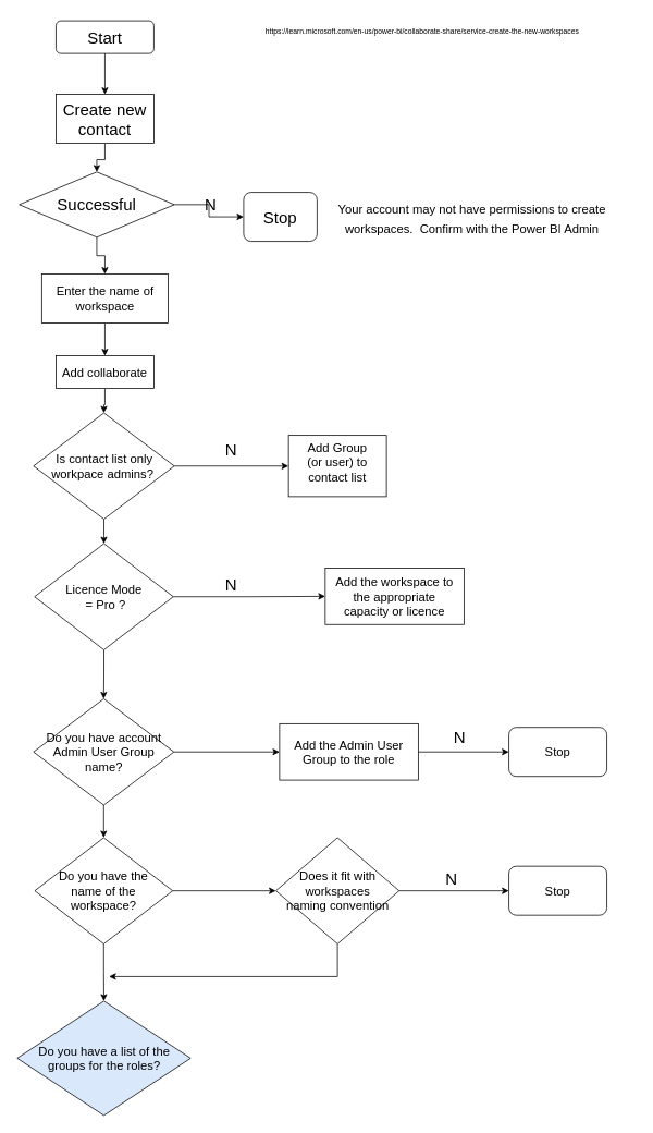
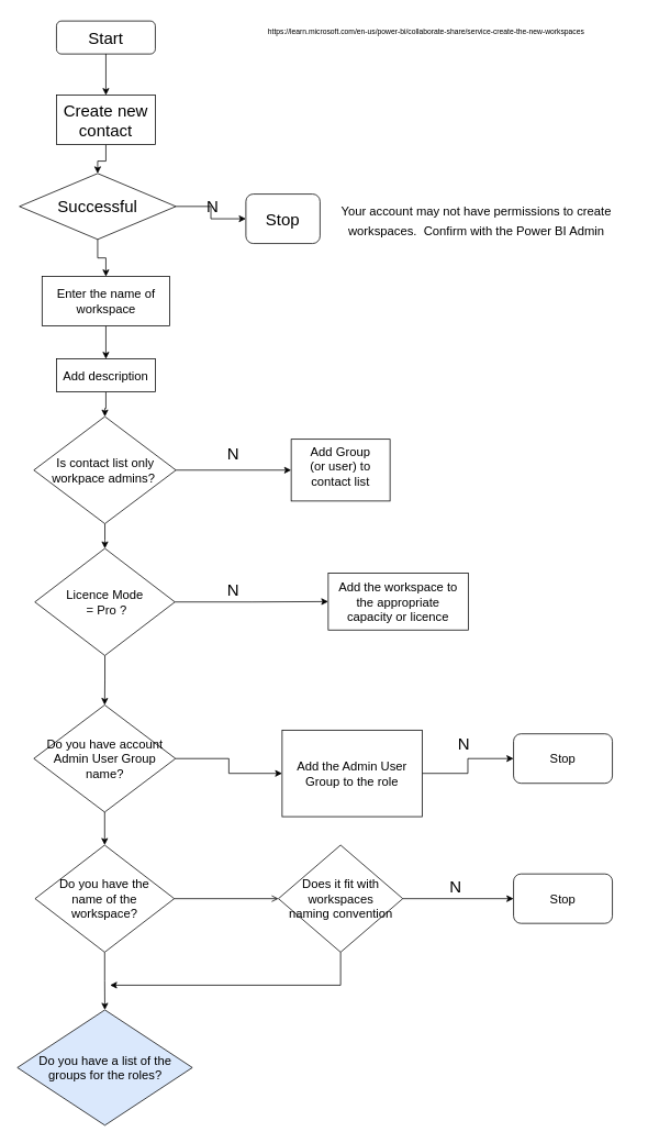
  <mxCell id="0" />
  <mxCell id="1" parent="0" />
  <mxCell id="2" value="&lt;font style=&quot;font-size: 20px;&quot;&gt;Start&lt;/font&gt;" style="rounded=1;whiteSpace=wrap;html=1;" parent="1" vertex="1"><mxGeometry x="68" y="25" width="120" height="40" as="geometry" /></mxCell>
  <mxCell id="3" value="" style="edgeStyle=orthogonalEdgeStyle;rounded=0;orthogonalLoop=1;jettySize=auto;html=1;fontSize=20;" parent="1" source="4" target="8" edge="1"><mxGeometry relative="1" as="geometry" /></mxCell>
  <mxCell id="4" value="Create new contact" style="rounded=0;whiteSpace=wrap;html=1;fontSize=20;" parent="1" vertex="1"><mxGeometry x="68" y="115" width="120" height="60" as="geometry" /></mxCell>
  <mxCell id="5" value="" style="endArrow=classic;html=1;rounded=0;fontSize=20;exitX=0.5;exitY=1;exitDx=0;exitDy=0;entryX=0.5;entryY=0;entryDx=0;entryDy=0;" parent="1" source="2" target="4" edge="1"><mxGeometry width="50" height="50" relative="1" as="geometry"><mxPoint x="428" y="455" as="sourcePoint" /><mxPoint x="478" y="405" as="targetPoint" /></mxGeometry></mxCell>
  <mxCell id="6" style="edgeStyle=orthogonalEdgeStyle;rounded=0;orthogonalLoop=1;jettySize=auto;html=1;entryX=0;entryY=0.5;entryDx=0;entryDy=0;fontSize=20;" parent="1" source="8" target="9" edge="1"><mxGeometry relative="1" as="geometry" /></mxCell>
  <mxCell id="7" value="" style="edgeStyle=orthogonalEdgeStyle;rounded=0;orthogonalLoop=1;jettySize=auto;html=1;fontSize=15;" parent="1" source="8" target="14" edge="1"><mxGeometry relative="1" as="geometry" /></mxCell>
  <mxCell id="8" value="Successful" style="rhombus;whiteSpace=wrap;html=1;fontSize=20;" parent="1" vertex="1"><mxGeometry x="23" y="210" width="190" height="80" as="geometry" /></mxCell>
  <mxCell id="9" value="Stop" style="rounded=1;whiteSpace=wrap;html=1;fontSize=20;" parent="1" vertex="1"><mxGeometry x="298" y="235" width="90" height="60" as="geometry" /></mxCell>
  <mxCell id="10" value="N" style="text;html=1;strokeColor=none;fillColor=none;align=center;verticalAlign=middle;whiteSpace=wrap;rounded=0;fontSize=20;" parent="1" vertex="1"><mxGeometry x="228" y="235" width="60" height="30" as="geometry" /></mxCell>
  <mxCell id="11" value="&lt;font style=&quot;font-size: 15px;&quot;&gt;Your account may not have permissions to create workspaces.&amp;nbsp; Confirm with the Power BI Admin&lt;/font&gt;" style="text;html=1;strokeColor=none;fillColor=none;align=center;verticalAlign=middle;whiteSpace=wrap;rounded=0;fontSize=20;" parent="1" vertex="1"><mxGeometry x="403" y="250" width="350" height="30" as="geometry" /></mxCell>
  <mxCell id="12" style="edgeStyle=orthogonalEdgeStyle;rounded=0;orthogonalLoop=1;jettySize=auto;html=1;exitX=0.5;exitY=1;exitDx=0;exitDy=0;fontSize=15;" parent="1" source="11" target="11" edge="1"><mxGeometry relative="1" as="geometry" /></mxCell>
  <mxCell id="13" value="" style="edgeStyle=orthogonalEdgeStyle;rounded=0;orthogonalLoop=1;jettySize=auto;html=1;fontSize=15;" parent="1" source="14" target="16" edge="1"><mxGeometry relative="1" as="geometry" /></mxCell>
  <mxCell id="14" value="Enter the name of workspace" style="whiteSpace=wrap;html=1;fontSize=15;" parent="1" vertex="1"><mxGeometry x="50.5" y="335" width="155" height="60" as="geometry" /></mxCell>
  <mxCell id="15" value="" style="edgeStyle=orthogonalEdgeStyle;rounded=0;orthogonalLoop=1;jettySize=auto;html=1;fontSize=15;" parent="1" source="16" target="19" edge="1"><mxGeometry relative="1" as="geometry" /></mxCell>
- <mxCell id="16" value="Add collaborate" style="whiteSpace=wrap;html=1;fontSize=15;" parent="1" vertex="1"><mxGeometry x="68" y="435" width="120" height="40" as="geometry" /></mxCell>
+ <mxCell id="16" value="Add description" style="whiteSpace=wrap;html=1;fontSize=15;" parent="1" vertex="1"><mxGeometry x="68" y="435" width="120" height="40" as="geometry" /></mxCell>
  <mxCell id="17" value="" style="edgeStyle=orthogonalEdgeStyle;rounded=0;orthogonalLoop=1;jettySize=auto;html=1;fontSize=15;" parent="1" source="19" target="20" edge="1"><mxGeometry relative="1" as="geometry" /></mxCell>
  <mxCell id="18" value="" style="edgeStyle=orthogonalEdgeStyle;rounded=0;orthogonalLoop=1;jettySize=auto;html=1;fontSize=9;" parent="1" source="19" target="25" edge="1"><mxGeometry relative="1" as="geometry"><mxPoint x="126.8" y="685" as="targetPoint" /></mxGeometry></mxCell>
  <mxCell id="19" value="Is contact list only workpace admins?&amp;nbsp;" style="rhombus;fontSize=15;horizontal=1;whiteSpace=wrap;html=1;spacingLeft=20;spacingRight=20;spacingBottom=10;spacingTop=10;" parent="1" vertex="1"><mxGeometry x="40.5" y="505" width="172.5" height="130" as="geometry" /></mxCell>
  <mxCell id="20" value="Add Group (or user) to contact list" style="whiteSpace=wrap;html=1;fontSize=15;spacingLeft=20;spacingRight=20;spacingBottom=10;" parent="1" vertex="1"><mxGeometry x="353" y="532.5" width="120" height="75" as="geometry" /></mxCell>
  <mxCell id="21" value="&lt;font style=&quot;font-size: 9px;&quot;&gt;https://learn.microsoft.com/en-us/power-bi/collaborate-share/service-create-the-new-workspaces&lt;/font&gt;" style="text;whiteSpace=wrap;html=1;fontSize=15;" parent="1" vertex="1"><mxGeometry x="323" y="20" width="455" height="35" as="geometry" /></mxCell>
  <mxCell id="22" value="N" style="text;html=1;strokeColor=none;fillColor=none;align=center;verticalAlign=middle;whiteSpace=wrap;rounded=0;fontSize=20;" parent="1" vertex="1"><mxGeometry x="253" y="535" width="60" height="30" as="geometry" /></mxCell>
  <mxCell id="23" value="" style="edgeStyle=orthogonalEdgeStyle;rounded=0;orthogonalLoop=1;jettySize=auto;html=1;fontSize=9;" parent="1" source="25" target="26" edge="1"><mxGeometry relative="1" as="geometry" /></mxCell>
  <mxCell id="24" style="edgeStyle=orthogonalEdgeStyle;rounded=0;orthogonalLoop=1;jettySize=auto;html=1;entryX=0.5;entryY=0;entryDx=0;entryDy=0;fontSize=15;" parent="1" source="25" target="30" edge="1"><mxGeometry relative="1" as="geometry" /></mxCell>
  <mxCell id="25" value="&lt;span style=&quot;font-size: 15px;&quot;&gt;Licence Mode&lt;br&gt;&amp;nbsp;= Pro ?&lt;/span&gt;" style="rhombus;whiteSpace=wrap;html=1;fontSize=9;spacingTop=10;spacingLeft=10;spacingBottom=10;spacingRight=10;" parent="1" vertex="1"><mxGeometry x="41.75" y="665" width="170" height="130" as="geometry" /></mxCell>
  <mxCell id="26" value="Add the workspace to the appropriate capacity or licence" style="whiteSpace=wrap;html=1;fontSize=15;spacingTop=10;spacingLeft=10;spacingBottom=10;spacingRight=10;" parent="1" vertex="1"><mxGeometry x="398" y="695" width="170" height="69" as="geometry" /></mxCell>
  <mxCell id="27" value="N" style="text;html=1;strokeColor=none;fillColor=none;align=center;verticalAlign=middle;whiteSpace=wrap;rounded=0;fontSize=20;" parent="1" vertex="1"><mxGeometry x="253" y="700" width="60" height="30" as="geometry" /></mxCell>
  <mxCell id="28" style="edgeStyle=orthogonalEdgeStyle;rounded=0;orthogonalLoop=1;jettySize=auto;html=1;entryX=0;entryY=0.5;entryDx=0;entryDy=0;fontSize=15;" parent="1" source="30" target="32" edge="1"><mxGeometry relative="1" as="geometry" /></mxCell>
  <mxCell id="29" style="edgeStyle=orthogonalEdgeStyle;rounded=0;orthogonalLoop=1;jettySize=auto;html=1;entryX=0.5;entryY=0;entryDx=0;entryDy=0;fontSize=15;" parent="1" source="30" target="35" edge="1"><mxGeometry relative="1" as="geometry" /></mxCell>
  <mxCell id="30" value="&lt;span style=&quot;font-size: 15px;&quot;&gt;Do you have account Admin User Group name?&lt;/span&gt;" style="rhombus;whiteSpace=wrap;html=1;fontSize=9;spacingTop=10;spacingLeft=10;spacingBottom=10;spacingRight=10;" parent="1" vertex="1"><mxGeometry x="40.5" y="855" width="172" height="130" as="geometry" /></mxCell>
  <mxCell id="31" style="edgeStyle=orthogonalEdgeStyle;rounded=0;orthogonalLoop=1;jettySize=auto;html=1;entryX=0;entryY=0.5;entryDx=0;entryDy=0;fontSize=15;" parent="1" source="32" target="42" edge="1"><mxGeometry relative="1" as="geometry" /></mxCell>
- <mxCell id="32" value="Add the Admin User Group to the role" style="whiteSpace=wrap;html=1;fontSize=15;spacingTop=10;spacingLeft=10;spacingBottom=10;spacingRight=10;" parent="1" vertex="1"><mxGeometry x="342" y="885.5" width="170" height="69" as="geometry" /></mxCell>
+ <mxCell id="32" value="Add the Admin User Group to the role" style="whiteSpace=wrap;html=1;fontSize=15;spacingTop=10;spacingLeft=10;spacingBottom=10;spacingRight=10;" parent="1" vertex="1"><mxGeometry x="342" y="885.5" width="170" height="105" as="geometry" /></mxCell>
  <mxCell id="33" style="edgeStyle=orthogonalEdgeStyle;rounded=0;orthogonalLoop=1;jettySize=auto;html=1;entryX=0.5;entryY=0;entryDx=0;entryDy=0;fontSize=15;" parent="1" source="35" target="39" edge="1"><mxGeometry relative="1" as="geometry" /></mxCell>
- <mxCell id="34" style="edgeStyle=orthogonalEdgeStyle;rounded=0;orthogonalLoop=1;jettySize=auto;html=1;fontSize=15;entryX=0;entryY=0.5;entryDx=0;entryDy=0;" parent="1" source="35" target="38" edge="1"><mxGeometry relative="1" as="geometry"><mxPoint x="333" y="1090" as="targetPoint" /></mxGeometry></mxCell>
+ <mxCell id="34" style="edgeStyle=orthogonalEdgeStyle;rounded=0;orthogonalLoop=1;jettySize=auto;html=1;fontSize=15;entryX=0;entryY=0.5;entryDx=0;entryDy=0;endArrow=open;" parent="1" source="35" target="38" edge="1"><mxGeometry relative="1" as="geometry"><mxPoint x="333" y="1090" as="targetPoint" /></mxGeometry></mxCell>
  <mxCell id="35" value="&lt;span style=&quot;font-size: 15px;&quot;&gt;Do you have the name of the workspace?&lt;/span&gt;" style="rhombus;whiteSpace=wrap;html=1;fontSize=9;spacingTop=10;spacingLeft=10;spacingBottom=10;spacingRight=10;" parent="1" vertex="1"><mxGeometry x="42" y="1025" width="169" height="130" as="geometry" /></mxCell>
  <mxCell id="36" style="edgeStyle=orthogonalEdgeStyle;rounded=0;orthogonalLoop=1;jettySize=auto;html=1;entryX=0;entryY=0.5;entryDx=0;entryDy=0;fontSize=15;" parent="1" source="38" target="40" edge="1"><mxGeometry relative="1" as="geometry" /></mxCell>
  <mxCell id="37" style="edgeStyle=orthogonalEdgeStyle;rounded=0;orthogonalLoop=1;jettySize=auto;html=1;fontSize=15;" parent="1" source="38" edge="1"><mxGeometry relative="1" as="geometry"><mxPoint x="133" y="1195" as="targetPoint" /><Array as="points"><mxPoint x="413" y="1195" /></Array></mxGeometry></mxCell>
  <mxCell id="38" value="&lt;span style=&quot;font-size: 15px;&quot;&gt;Does it fit with workspaces naming convention&lt;/span&gt;" style="rhombus;whiteSpace=wrap;html=1;fontSize=9;spacingTop=10;spacingLeft=10;spacingBottom=10;spacingRight=10;" parent="1" vertex="1"><mxGeometry x="337.5" y="1025" width="151" height="130" as="geometry" /></mxCell>
  <mxCell id="39" value="&lt;span style=&quot;font-size: 15px;&quot;&gt;Do you have a list of the groups for the roles?&lt;/span&gt;" style="rhombus;whiteSpace=wrap;html=1;fontSize=9;spacingTop=10;spacingLeft=10;spacingBottom=10;spacingRight=10;fillColor=#dae8fc;" parent="1" vertex="1"><mxGeometry x="20.5" y="1225" width="212.5" height="140" as="geometry" /></mxCell>
  <mxCell id="40" value="Stop" style="rounded=1;whiteSpace=wrap;html=1;fontSize=15;" parent="1" vertex="1"><mxGeometry x="623" y="1060" width="120" height="60" as="geometry" /></mxCell>
  <mxCell id="41" value="N" style="text;html=1;strokeColor=none;fillColor=none;align=center;verticalAlign=middle;whiteSpace=wrap;rounded=0;fontSize=20;" parent="1" vertex="1"><mxGeometry x="523" y="1060" width="60" height="30" as="geometry" /></mxCell>
  <mxCell id="42" value="Stop" style="rounded=1;whiteSpace=wrap;html=1;fontSize=15;" parent="1" vertex="1"><mxGeometry x="623" y="890" width="120" height="60" as="geometry" /></mxCell>
  <mxCell id="43" value="N" style="text;html=1;strokeColor=none;fillColor=none;align=center;verticalAlign=middle;whiteSpace=wrap;rounded=0;fontSize=20;" parent="1" vertex="1"><mxGeometry x="533" y="885.5" width="60" height="30" as="geometry" /></mxCell>
